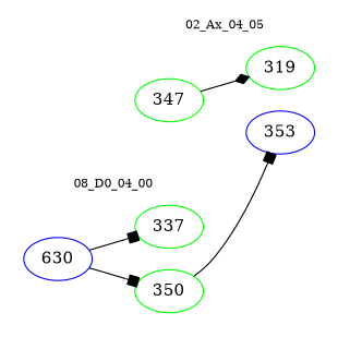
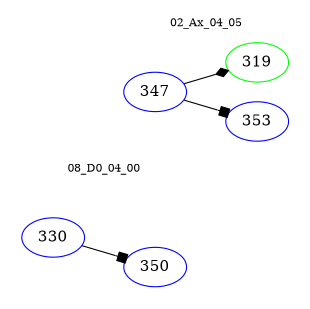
  digraph {
    rankdir=LR
    node [color=blue]
    edge [arrowhead=box color=black style=solid]
-   n1 [color=green label=347]
+   n1 [label=347]
    n2 [color=green label=319]
    n3 [label=353]
-   n4 [label=630]
-   n5 [color=green label=350]
-   n6 [color=green label=337]
+   n4 [label=330]
+   n5 [label=350]
    subgraph cluster_1 {
      color=white
      fontsize=10
      label="02_Ax_04_05"
      n1
      n2
      n3
    }
    subgraph cluster_2 {
      color=white
      fontsize=10
      label="08_D0_04_00"
      n4
      n5
-     n6
    }
    n1 -> n2 [arrowhead=diamond]
-   n5 -> n3
+   n1 -> n3
    n4 -> n5
-   n4 -> n6
  }
